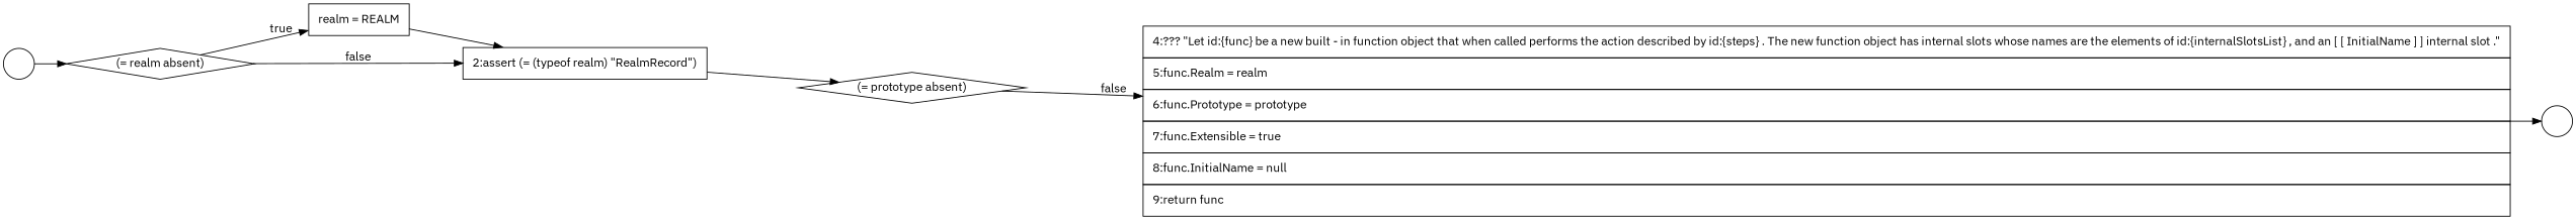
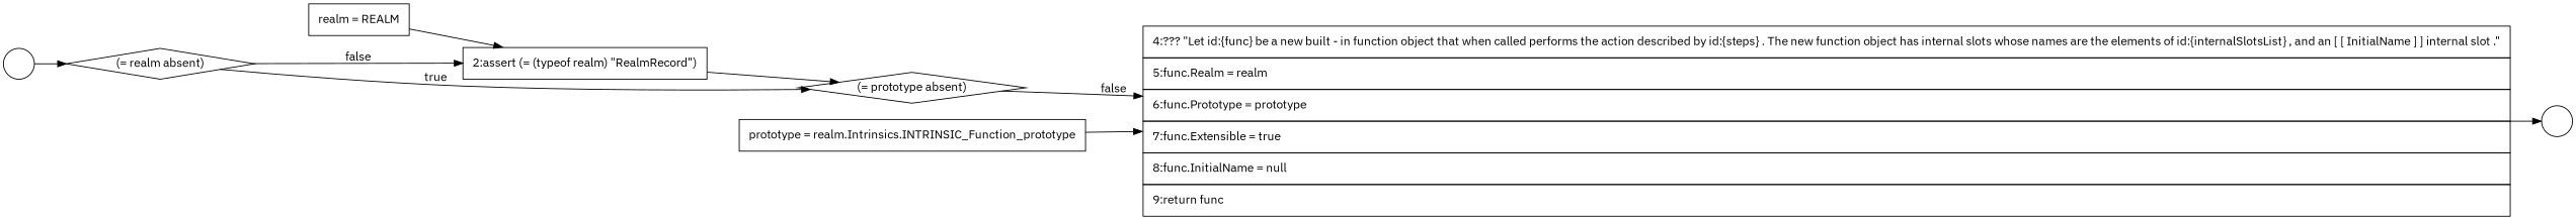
  digraph {
    fontname="IBM Plex Sans"
    rankdir=LR
    node [color=black fillcolor=white fontname="IBM Plex Sans" shape=none style=filled]
    edge [color=black fontname="IBM Plex Sans"]
    n1 [label=" " shape=circle]
    n2 [label=<<font color="black">     <table border="0" cellborder="1" cellspacing="0" cellpadding="10">       <tr><td align="left">2:assert (= (typeof realm) &quot;RealmRecord&quot;)</td></tr>     </table>   </font>> margin=0]
    n3 [label=<<font color="black">(= prototype absent)</font>> shape=diamond]
    n4 [label=<<font color="black">     <table border="0" cellborder="1" cellspacing="0" cellpadding="10">       <tr><td align="left">4:??? &quot;Let id:{func} be a new built - in function object that when called performs the action described by id:{steps} . The new function object has internal slots whose names are the elements of id:{internalSlotsList} , and an [ [ InitialName ] ] internal slot .&quot;</td></tr>       <tr><td align="left">5:func.Realm = realm</td></tr>       <tr><td align="left">6:func.Prototype = prototype</td></tr>       <tr><td align="left">7:func.Extensible = true</td></tr>       <tr><td align="left">8:func.InitialName = null</td></tr>       <tr><td align="left">9:return func</td></tr>     </table>   </font>> margin=0]
    n5 [label=" " shape=circle]
    n6 [label=<<font color="black">(= realm absent)</font>> shape=diamond]
    n7 [label=<<font color="black">     <table border="0" cellborder="1" cellspacing="0" cellpadding="10">       <tr><td align="left">realm = REALM</td></tr>     </table>   </font>> margin=0]
+   n8 [label=<<font color="black">     <table border="0" cellborder="1" cellspacing="0" cellpadding="10">       <tr><td align="left">prototype = realm.Intrinsics.INTRINSIC_Function_prototype</td></tr>     </table>   </font>> margin=0]
    n2 -> n3
    n3 -> n4 [label=<<font color="black">false</font>>]
    n4 -> n1
    n5 -> n6
    n6 -> n2 [label=<<font color="black">false</font>>]
-   n6 -> n7 [label=<<font color="black">true</font>>]
+   n6 -> n3 [label=<<font color="black">true</font>>]
    n7 -> n2
+   n8 -> n4
  }
